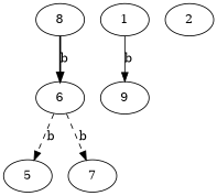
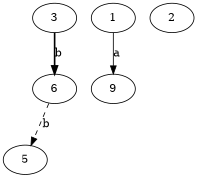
  strict digraph {
    edge [style=dashed]
-   3 [label=8]
+   3
    6
    5
-   7
    n5 [label=9]
    1
    2
    3 -> 6 [label=b style=bold]
    6 -> 5 [label=b]
-   6 -> 7 [label=b]
-   1 -> n5 [label=b style=solid]
+   1 -> n5 [label=a style=solid]
  }
